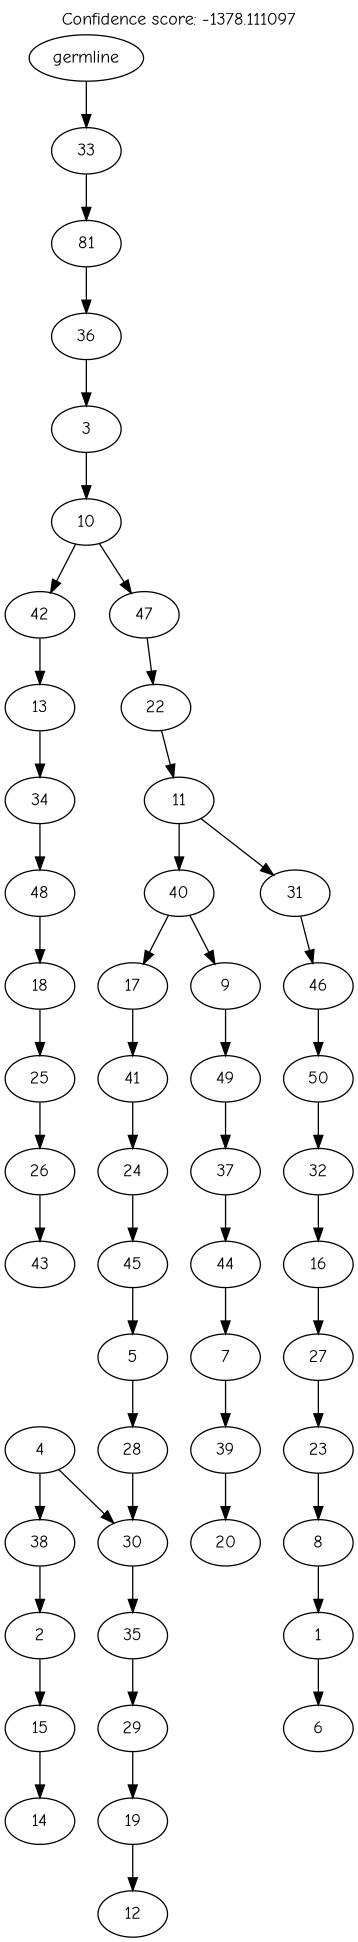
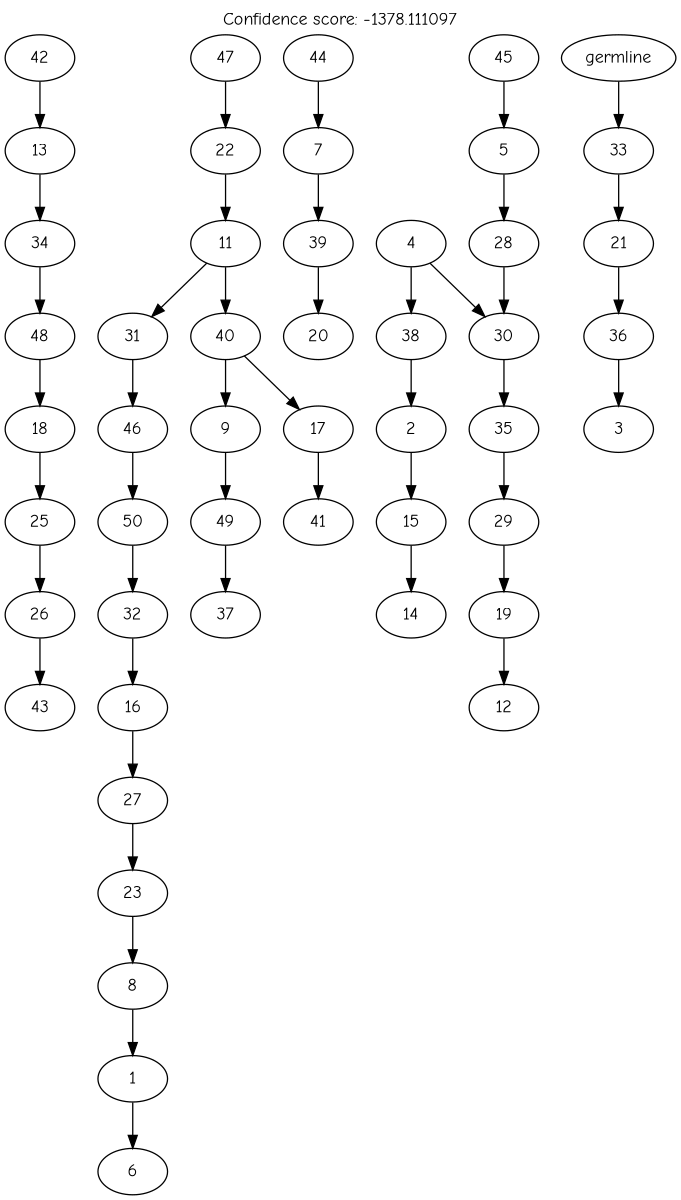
  digraph {
    fontname="Comic Neue"
    label="Confidence score: -1378.111097"
    labelloc=t
    node [fontname="Comic Neue"]
    edge [fontname="Comic Neue"]
    n1 [label=26]
    n2 [label=43]
    n3 [label=25]
    n4 [label=18]
    n5 [label=48]
    n6 [label=34]
    n7 [label=13]
    n8 [label=42]
    n9 [label=1]
    n10 [label=6]
    n11 [label=8]
    n12 [label=23]
    n13 [label=27]
    n14 [label=16]
    n15 [label=32]
    n16 [label=50]
    n17 [label=46]
    n18 [label=31]
    n19 [label=39]
    n20 [label=20]
    n21 [label=7]
    n22 [label=44]
    n23 [label=37]
    n24 [label=49]
    n25 [label=9]
    n26 [label=15]
    n27 [label=14]
    n28 [label=2]
    n29 [label=38]
    n30 [label=4]
    n31 [label=30]
    n32 [label=19]
    n33 [label=12]
    n34 [label=29]
    n35 [label=35]
    n36 [label=28]
    n37 [label=5]
    n38 [label=45]
-   n39 [label=24]
    n40 [label=41]
    n41 [label=17]
    n42 [label=40]
    n43 [label=11]
    n44 [label=22]
    n45 [label=47]
-   n46 [label=10]
    n47 [label=3]
    n48 [label=36]
-   n49 [label=81]
+   n49 [label=21]
    n50 [label=33]
    n51 [label=germline]
    n1 -> n2
    n3 -> n1
    n4 -> n3
    n5 -> n4
    n6 -> n5
    n7 -> n6
    n8 -> n7
    n9 -> n10
    n11 -> n9
    n12 -> n11
    n13 -> n12
    n14 -> n13
    n15 -> n14
    n16 -> n15
    n17 -> n16
    n18 -> n17
    n19 -> n20
    n21 -> n19
    n22 -> n21
-   n23 -> n22
    n24 -> n23
    n25 -> n24
    n26 -> n27
    n28 -> n26
    n29 -> n28
    n30 -> n29
    n30 -> n31
    n31 -> n35
    n32 -> n33
    n34 -> n32
    n35 -> n34
    n36 -> n31
    n37 -> n36
    n38 -> n37
-   n39 -> n38
-   n40 -> n39
    n41 -> n40
    n42 -> n25
    n42 -> n41
    n43 -> n18
    n43 -> n42
    n44 -> n43
    n45 -> n44
-   n46 -> n8
-   n46 -> n45
-   n47 -> n46
    n48 -> n47
    n49 -> n48
    n50 -> n49
    n51 -> n50
  }
